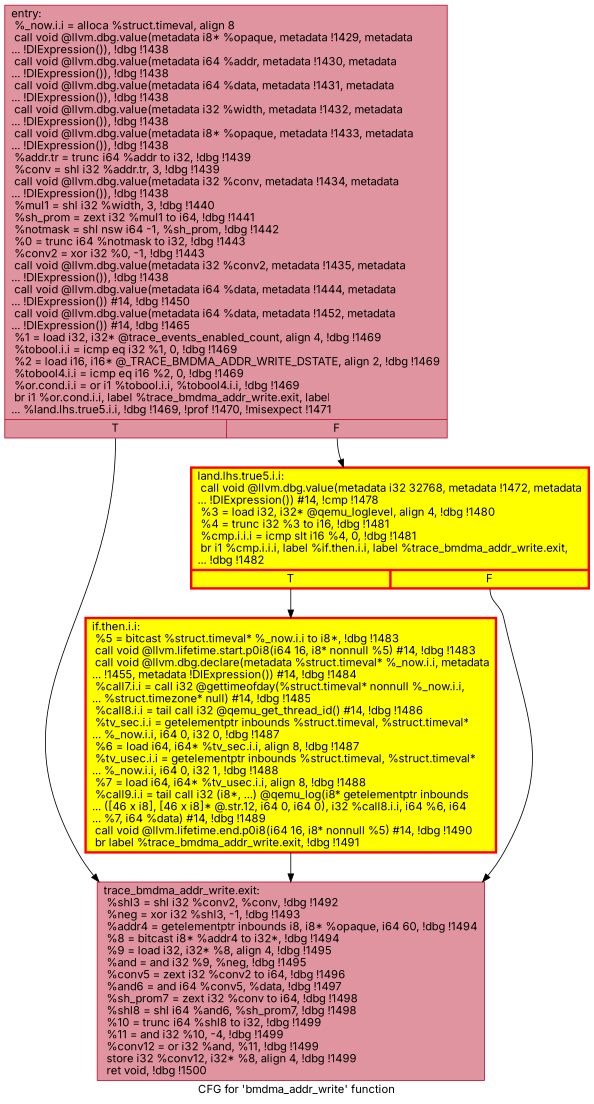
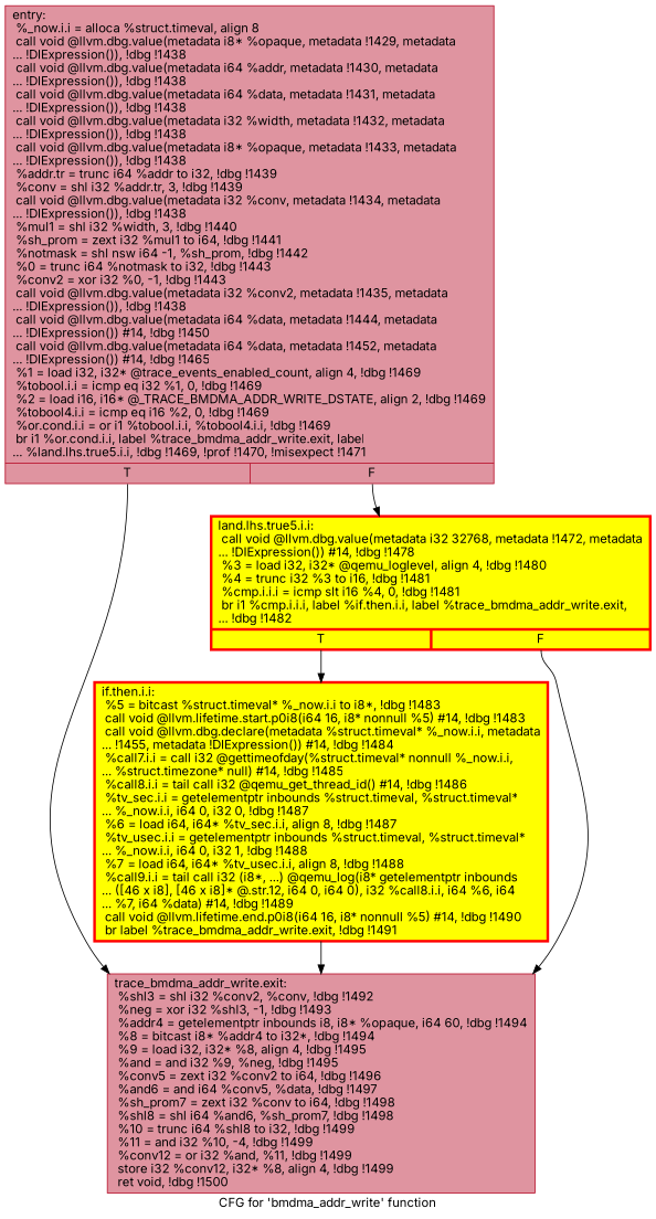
  digraph {
    label="CFG for 'bmdma_addr_write' function"
    fontname=Inter
    node [color="#b70d28ff" fillcolor="#b70d2870" shape=record style=filled fontname=Inter]
    edge [tailport=s0 fontname=Inter]
    n1 [label="{entry:\l  %_now.i.i = alloca %struct.timeval, align 8\l  call void @llvm.dbg.value(metadata i8* %opaque, metadata !1429, metadata\l... !DIExpression()), !dbg !1438\l  call void @llvm.dbg.value(metadata i64 %addr, metadata !1430, metadata\l... !DIExpression()), !dbg !1438\l  call void @llvm.dbg.value(metadata i64 %data, metadata !1431, metadata\l... !DIExpression()), !dbg !1438\l  call void @llvm.dbg.value(metadata i32 %width, metadata !1432, metadata\l... !DIExpression()), !dbg !1438\l  call void @llvm.dbg.value(metadata i8* %opaque, metadata !1433, metadata\l... !DIExpression()), !dbg !1438\l  %addr.tr = trunc i64 %addr to i32, !dbg !1439\l  %conv = shl i32 %addr.tr, 3, !dbg !1439\l  call void @llvm.dbg.value(metadata i32 %conv, metadata !1434, metadata\l... !DIExpression()), !dbg !1438\l  %mul1 = shl i32 %width, 3, !dbg !1440\l  %sh_prom = zext i32 %mul1 to i64, !dbg !1441\l  %notmask = shl nsw i64 -1, %sh_prom, !dbg !1442\l  %0 = trunc i64 %notmask to i32, !dbg !1443\l  %conv2 = xor i32 %0, -1, !dbg !1443\l  call void @llvm.dbg.value(metadata i32 %conv2, metadata !1435, metadata\l... !DIExpression()), !dbg !1438\l  call void @llvm.dbg.value(metadata i64 %data, metadata !1444, metadata\l... !DIExpression()) #14, !dbg !1450\l  call void @llvm.dbg.value(metadata i64 %data, metadata !1452, metadata\l... !DIExpression()) #14, !dbg !1465\l  %1 = load i32, i32* @trace_events_enabled_count, align 4, !dbg !1469\l  %tobool.i.i = icmp eq i32 %1, 0, !dbg !1469\l  %2 = load i16, i16* @_TRACE_BMDMA_ADDR_WRITE_DSTATE, align 2, !dbg !1469\l  %tobool4.i.i = icmp eq i16 %2, 0, !dbg !1469\l  %or.cond.i.i = or i1 %tobool.i.i, %tobool4.i.i, !dbg !1469\l  br i1 %or.cond.i.i, label %trace_bmdma_addr_write.exit, label\l... %land.lhs.true5.i.i, !dbg !1469, !prof !1470, !misexpect !1471\l|{<s0>T|<s1>F}}"]
    n2 [label="{trace_bmdma_addr_write.exit:                      \l  %shl3 = shl i32 %conv2, %conv, !dbg !1492\l  %neg = xor i32 %shl3, -1, !dbg !1493\l  %addr4 = getelementptr inbounds i8, i8* %opaque, i64 60, !dbg !1494\l  %8 = bitcast i8* %addr4 to i32*, !dbg !1494\l  %9 = load i32, i32* %8, align 4, !dbg !1495\l  %and = and i32 %9, %neg, !dbg !1495\l  %conv5 = zext i32 %conv2 to i64, !dbg !1496\l  %and6 = and i64 %conv5, %data, !dbg !1497\l  %sh_prom7 = zext i32 %conv to i64, !dbg !1498\l  %shl8 = shl i64 %and6, %sh_prom7, !dbg !1498\l  %10 = trunc i64 %shl8 to i32, !dbg !1499\l  %11 = and i32 %10, -4, !dbg !1499\l  %conv12 = or i32 %and, %11, !dbg !1499\l  store i32 %conv12, i32* %8, align 4, !dbg !1499\l  ret void, !dbg !1500\l}"]
-   n3 [color=red fillcolor=yellow label="{land.lhs.true5.i.i:                               \l  call void @llvm.dbg.value(metadata i32 32768, metadata !1472, metadata\l... !DIExpression()) #14, !cmp !1478\l  %3 = load i32, i32* @qemu_loglevel, align 4, !dbg !1480\l  %4 = trunc i32 %3 to i16, !dbg !1481\l  %cmp.i.i.i = icmp slt i16 %4, 0, !dbg !1481\l  br i1 %cmp.i.i.i, label %if.then.i.i, label %trace_bmdma_addr_write.exit,\l... !dbg !1482\l|{<s0>T|<s1>F}}" penwidth=3.0]
+   n3 [color=red fillcolor=yellow label="{land.lhs.true5.i.i:                               \l  call void @llvm.dbg.value(metadata i32 32768, metadata !1472, metadata\l... !DIExpression()) #14, !dbg !1478\l  %3 = load i32, i32* @qemu_loglevel, align 4, !dbg !1480\l  %4 = trunc i32 %3 to i16, !dbg !1481\l  %cmp.i.i.i = icmp slt i16 %4, 0, !dbg !1481\l  br i1 %cmp.i.i.i, label %if.then.i.i, label %trace_bmdma_addr_write.exit,\l... !dbg !1482\l|{<s0>T|<s1>F}}" penwidth=3.0]
    n4 [color=red fillcolor=yellow label="{if.then.i.i:                                      \l  %5 = bitcast %struct.timeval* %_now.i.i to i8*, !dbg !1483\l  call void @llvm.lifetime.start.p0i8(i64 16, i8* nonnull %5) #14, !dbg !1483\l  call void @llvm.dbg.declare(metadata %struct.timeval* %_now.i.i, metadata\l... !1455, metadata !DIExpression()) #14, !dbg !1484\l  %call7.i.i = call i32 @gettimeofday(%struct.timeval* nonnull %_now.i.i,\l... %struct.timezone* null) #14, !dbg !1485\l  %call8.i.i = tail call i32 @qemu_get_thread_id() #14, !dbg !1486\l  %tv_sec.i.i = getelementptr inbounds %struct.timeval, %struct.timeval*\l... %_now.i.i, i64 0, i32 0, !dbg !1487\l  %6 = load i64, i64* %tv_sec.i.i, align 8, !dbg !1487\l  %tv_usec.i.i = getelementptr inbounds %struct.timeval, %struct.timeval*\l... %_now.i.i, i64 0, i32 1, !dbg !1488\l  %7 = load i64, i64* %tv_usec.i.i, align 8, !dbg !1488\l  %call9.i.i = tail call i32 (i8*, ...) @qemu_log(i8* getelementptr inbounds\l... ([46 x i8], [46 x i8]* @.str.12, i64 0, i64 0), i32 %call8.i.i, i64 %6, i64\l... %7, i64 %data) #14, !dbg !1489\l  call void @llvm.lifetime.end.p0i8(i64 16, i8* nonnull %5) #14, !dbg !1490\l  br label %trace_bmdma_addr_write.exit, !dbg !1491\l}" penwidth=3.0]
    n1 -> n2
    n1 -> n3 [tailport=s1]
    n3 -> n2 [tailport=s1]
    n3 -> n4
    n4 -> n2 [tailport=""]
  }
